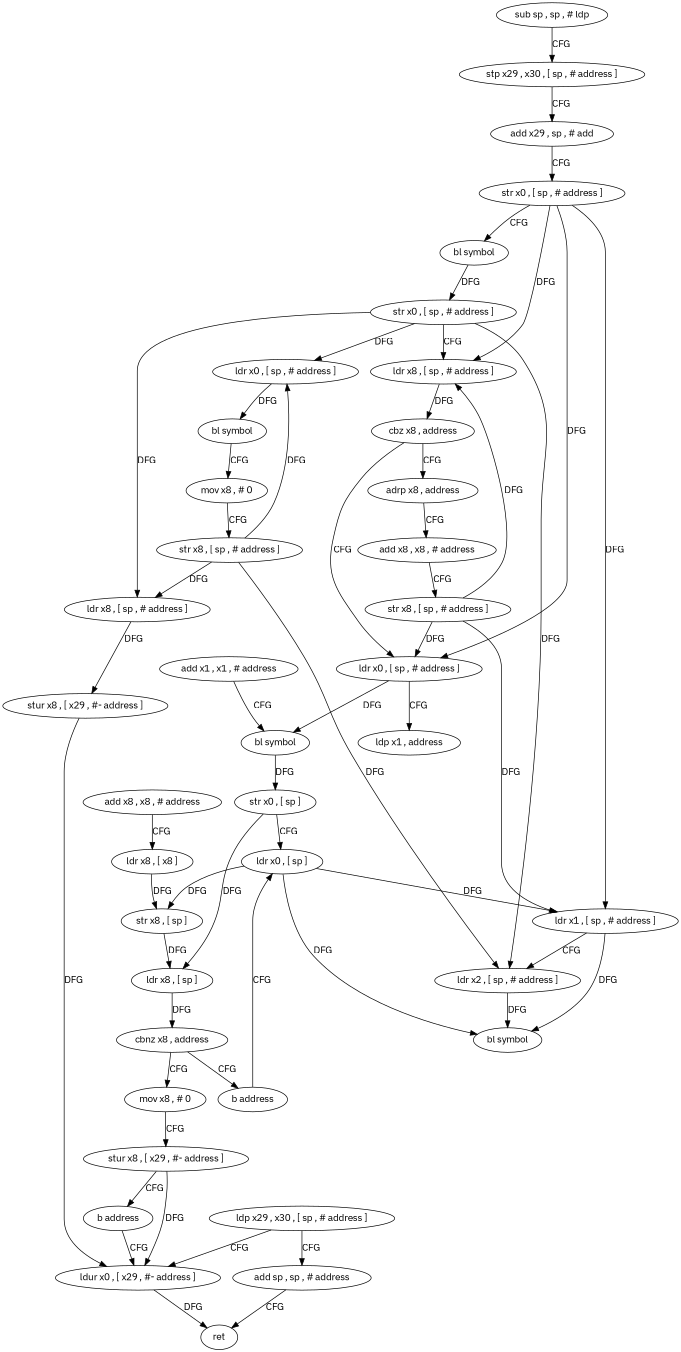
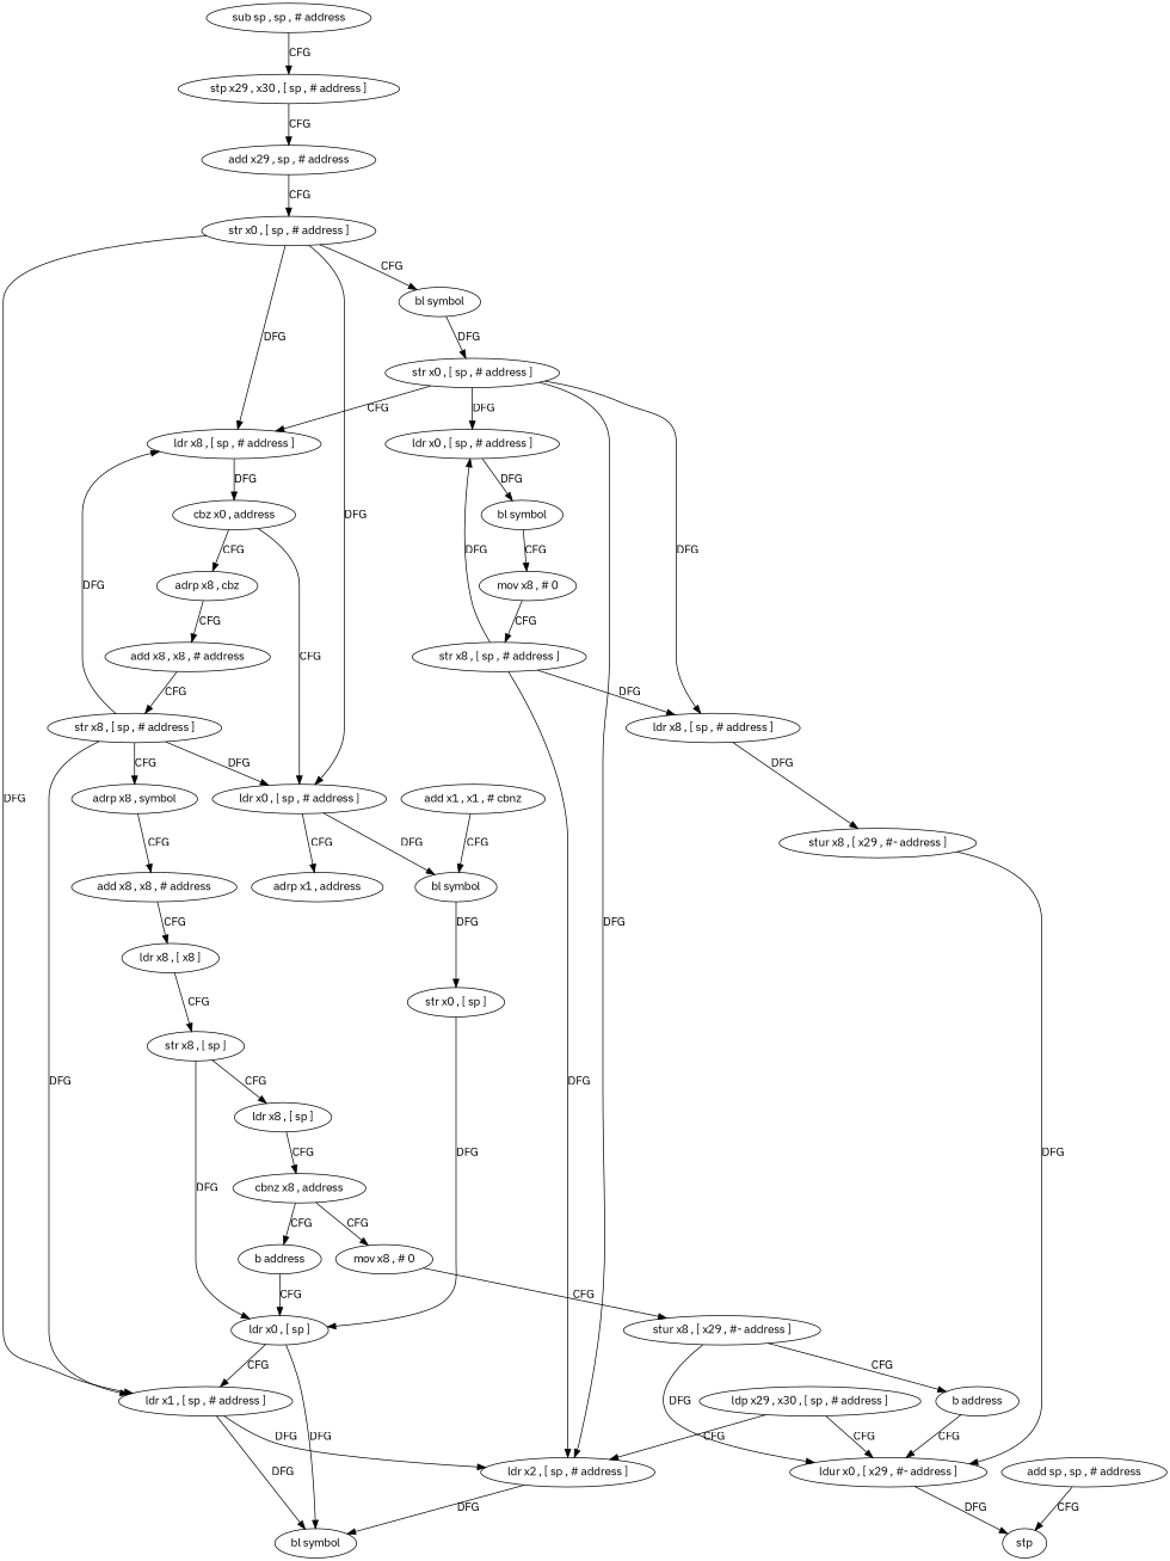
  digraph {
    fontname="IBM Plex Sans"
    node [fontname="IBM Plex Sans"]
    edge [fontname="IBM Plex Sans"]
-   n1 [label="sub sp , sp , # ldp"]
+   n1 [label="sub sp , sp , # address"]
    n2 [label="stp x29 , x30 , [ sp , # address ]"]
-   n3 [label="add x29 , sp , # add"]
+   n3 [label="add x29 , sp , # address"]
    n4 [label="str x0 , [ sp , # address ]"]
    n5 [label="bl symbol"]
    n6 [label="ldr x8 , [ sp , # address ]"]
    n7 [label="ldr x0 , [ sp , # address ]"]
    n8 [label="ldr x1 , [ sp , # address ]"]
    n9 [label="str x0 , [ sp , # address ]"]
-   n10 [label="cbz x8 , address"]
-   n11 [label="ldp x1 , address"]
+   n10 [label="cbz x0 , address"]
+   n11 [label="adrp x1 , address"]
    n12 [label="bl symbol"]
    n13 [label="ldr x2 , [ sp , # address ]"]
    n14 [label="bl symbol"]
    n15 [label="ldr x8 , [ sp , # address ]"]
    n16 [label="ldr x0 , [ sp , # address ]"]
    n17 [label="stur x8 , [ x29 , #- address ]"]
    n18 [label="bl symbol"]
-   n19 [label="adrp x8 , address"]
+   n19 [label="adrp x8 , cbz"]
    n20 [label="add x8 , x8 , # address"]
    n21 [label="str x8 , [ sp , # address ]"]
    n22 [label="str x0 , [ sp ]"]
+   n23 [label="adrp x8 , symbol"]
    n24 [label="add x8 , x8 , # address"]
    n25 [label="ldr x8 , [ x8 ]"]
    n26 [label="str x8 , [ sp ]"]
    n27 [label="ldr x0 , [ sp ]"]
    n28 [label="ldr x8 , [ sp ]"]
    n29 [label="cbnz x8 , address"]
-   n30 [label="add x1 , x1 , # address"]
+   n30 [label="add x1 , x1 , # cbnz"]
    n31 [label="b address"]
    n32 [label="mov x8 , # 0"]
    n33 [label="stur x8 , [ x29 , #- address ]"]
    n34 [label="ldur x0 , [ x29 , #- address ]"]
    n35 [label="b address"]
-   n36 [label=ret]
+   n36 [label=stp]
    n37 [label="ldp x29 , x30 , [ sp , # address ]"]
    n38 [label="add sp , sp , # address"]
    n39 [label="mov x8 , # 0"]
    n40 [label="str x8 , [ sp , # address ]"]
    n1 -> n2 [label=CFG]
    n2 -> n3 [label=CFG]
    n3 -> n4 [label=CFG]
    n4 -> n5 [label=CFG]
    n4 -> n6 [label=DFG]
    n4 -> n7 [label=DFG]
    n4 -> n8 [label=DFG]
    n5 -> n9 [label=DFG]
    n6 -> n10 [label=DFG]
    n7 -> n11 [label=CFG]
    n7 -> n12 [label=DFG]
-   n8 -> n13 [label=CFG]
+   n8 -> n13 [label=DFG]
    n8 -> n14 [label=DFG]
    n9 -> n6 [label=CFG]
    n9 -> n13 [label=DFG]
    n9 -> n15 [label=DFG]
    n9 -> n16 [label=DFG]
    n10 -> n7 [label=CFG]
    n10 -> n19 [label=CFG]
    n12 -> n22 [label=DFG]
    n13 -> n14 [label=DFG]
    n15 -> n17 [label=DFG]
    n16 -> n18 [label=DFG]
    n17 -> n34 [label=DFG]
    n18 -> n39 [label=CFG]
    n19 -> n20 [label=CFG]
    n20 -> n21 [label=CFG]
    n21 -> n6 [label=DFG]
    n21 -> n7 [label=DFG]
    n21 -> n8 [label=DFG]
-   n22 -> n27 [label=CFG]
-   n22 -> n28 [label=DFG]
+   n21 -> n23 [label=CFG]
+   n22 -> n27 [label=DFG]
+   n23 -> n24 [label=CFG]
    n24 -> n25 [label=CFG]
-   n25 -> n26 [label=DFG]
-   n27 -> n26 [label=DFG]
-   n26 -> n28 [label=DFG]
-   n27 -> n8 [label=DFG]
+   n25 -> n26 [label=CFG]
+   n26 -> n27 [label=DFG]
+   n26 -> n28 [label=CFG]
+   n27 -> n8 [label=CFG]
    n27 -> n14 [label=DFG]
-   n28 -> n29 [label=DFG]
+   n28 -> n29 [label=CFG]
    n29 -> n31 [label=CFG]
    n29 -> n32 [label=CFG]
    n30 -> n12 [label=CFG]
    n31 -> n27 [label=CFG]
    n32 -> n33 [label=CFG]
    n33 -> n34 [label=DFG]
    n33 -> n35 [label=CFG]
    n34 -> n36 [label=DFG]
    n35 -> n34 [label=CFG]
    n37 -> n34 [label=CFG]
-   n37 -> n38 [label=CFG]
+   n37 -> n13 [label=CFG]
    n38 -> n36 [label=CFG]
    n39 -> n40 [label=CFG]
    n40 -> n13 [label=DFG]
    n40 -> n15 [label=DFG]
    n40 -> n16 [label=DFG]
  }
